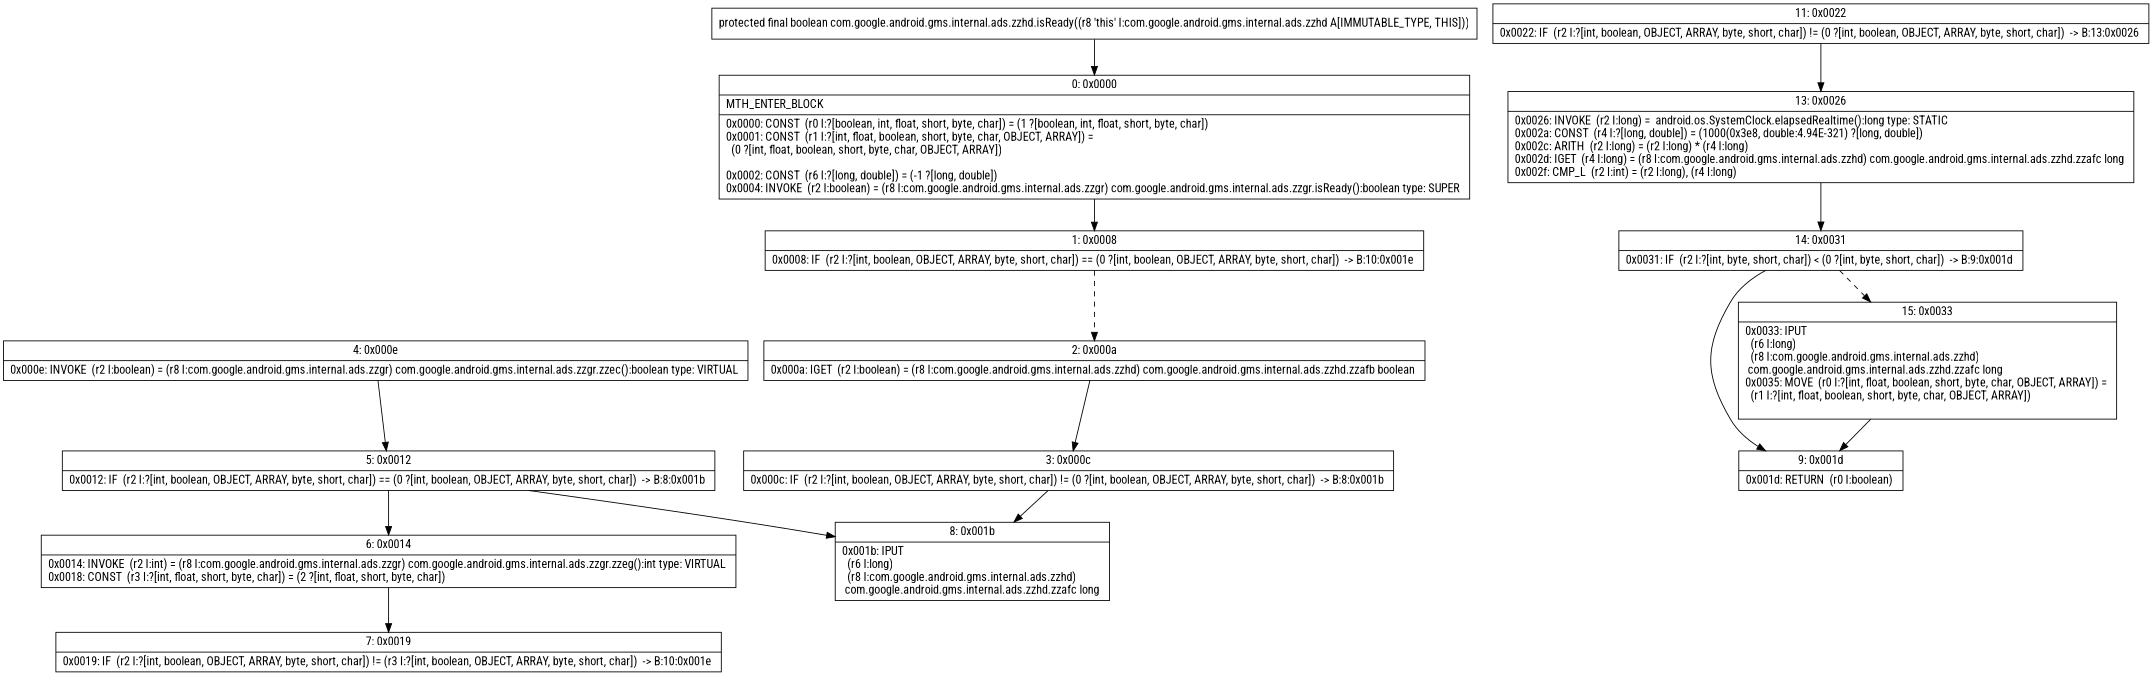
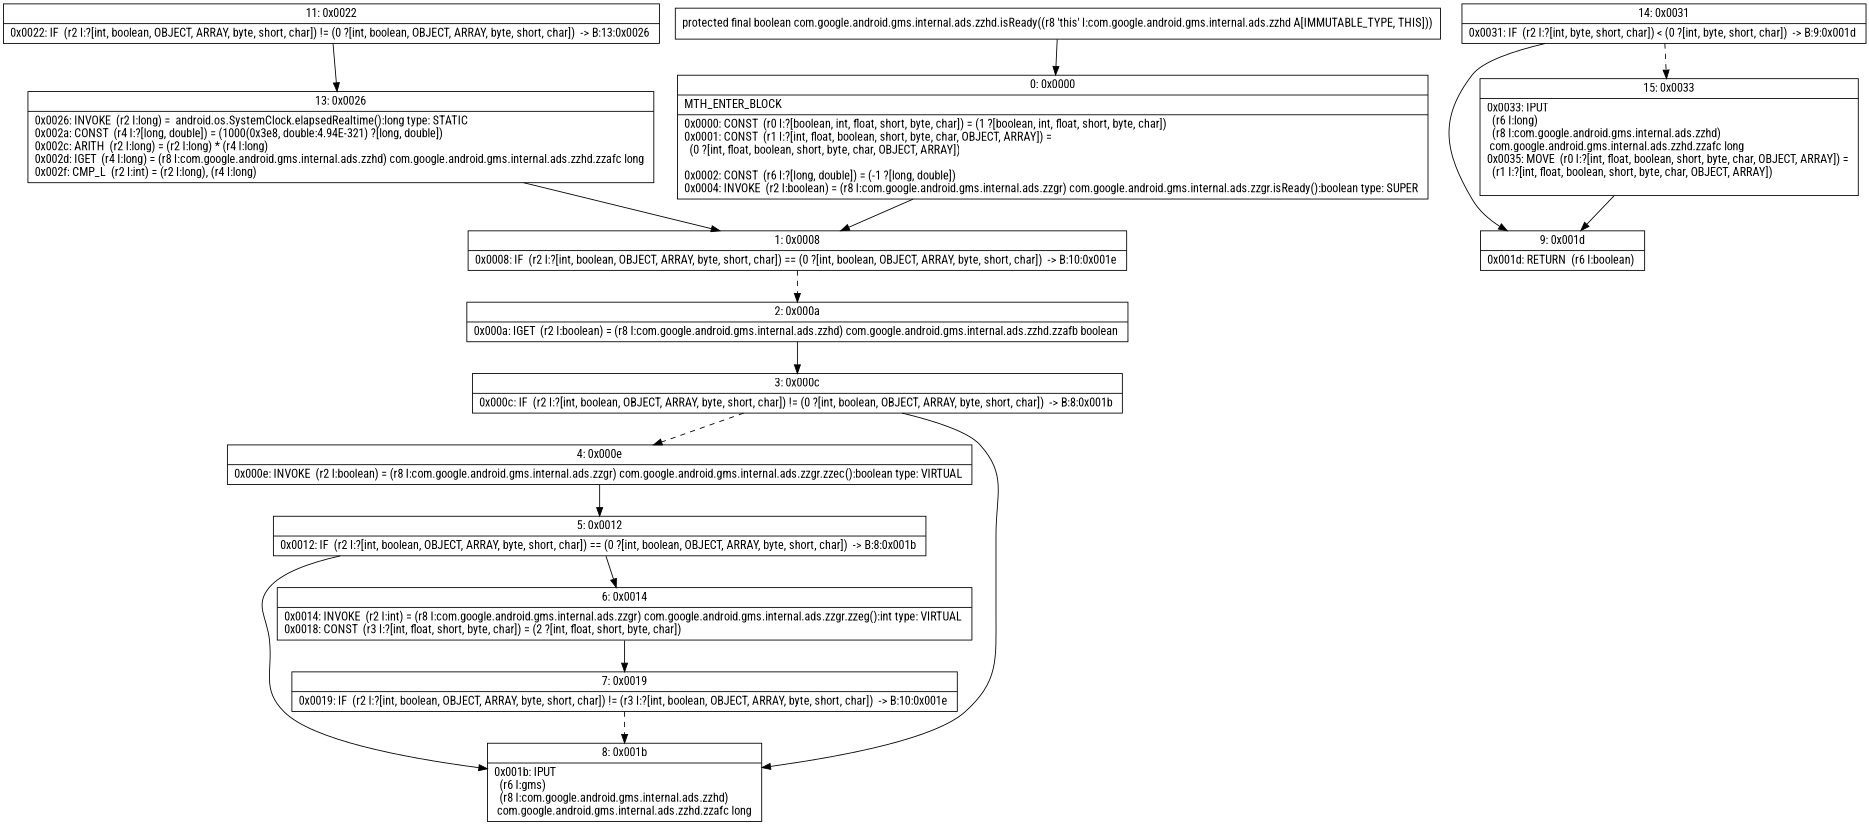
  digraph {
    fontname="Roboto Condensed"
    node [fontname="Roboto Condensed" shape=record]
    edge [fontname="Roboto Condensed"]
    n1 [label="{0\:\ 0x0000|MTH_ENTER_BLOCK\l|0x0000: CONST  (r0 I:?[boolean, int, float, short, byte, char]) = (1 ?[boolean, int, float, short, byte, char]) \l0x0001: CONST  (r1 I:?[int, float, boolean, short, byte, char, OBJECT, ARRAY]) = \l  (0 ?[int, float, boolean, short, byte, char, OBJECT, ARRAY])\l \l0x0002: CONST  (r6 I:?[long, double]) = (\-1 ?[long, double]) \l0x0004: INVOKE  (r2 I:boolean) = (r8 I:com.google.android.gms.internal.ads.zzgr) com.google.android.gms.internal.ads.zzgr.isReady():boolean type: SUPER \l}"]
    n2 [label="{1\:\ 0x0008|0x0008: IF  (r2 I:?[int, boolean, OBJECT, ARRAY, byte, short, char]) == (0 ?[int, boolean, OBJECT, ARRAY, byte, short, char])  \-\> B:10:0x001e \l}"]
    n3 [label="{2\:\ 0x000a|0x000a: IGET  (r2 I:boolean) = (r8 I:com.google.android.gms.internal.ads.zzhd) com.google.android.gms.internal.ads.zzhd.zzafb boolean \l}"]
    n4 [label="{3\:\ 0x000c|0x000c: IF  (r2 I:?[int, boolean, OBJECT, ARRAY, byte, short, char]) != (0 ?[int, boolean, OBJECT, ARRAY, byte, short, char])  \-\> B:8:0x001b \l}"]
    n5 [label="{4\:\ 0x000e|0x000e: INVOKE  (r2 I:boolean) = (r8 I:com.google.android.gms.internal.ads.zzgr) com.google.android.gms.internal.ads.zzgr.zzec():boolean type: VIRTUAL \l}"]
-   n6 [label="{8\:\ 0x001b|0x001b: IPUT  \l  (r6 I:long)\l  (r8 I:com.google.android.gms.internal.ads.zzhd)\l com.google.android.gms.internal.ads.zzhd.zzafc long \l}"]
+   n6 [label="{8\:\ 0x001b|0x001b: IPUT  \l  (r6 I:gms)\l  (r8 I:com.google.android.gms.internal.ads.zzhd)\l com.google.android.gms.internal.ads.zzhd.zzafc long \l}"]
    n7 [label="{5\:\ 0x0012|0x0012: IF  (r2 I:?[int, boolean, OBJECT, ARRAY, byte, short, char]) == (0 ?[int, boolean, OBJECT, ARRAY, byte, short, char])  \-\> B:8:0x001b \l}"]
    n8 [label="{6\:\ 0x0014|0x0014: INVOKE  (r2 I:int) = (r8 I:com.google.android.gms.internal.ads.zzgr) com.google.android.gms.internal.ads.zzgr.zzeg():int type: VIRTUAL \l0x0018: CONST  (r3 I:?[int, float, short, byte, char]) = (2 ?[int, float, short, byte, char]) \l}"]
    n9 [label="{7\:\ 0x0019|0x0019: IF  (r2 I:?[int, boolean, OBJECT, ARRAY, byte, short, char]) != (r3 I:?[int, boolean, OBJECT, ARRAY, byte, short, char])  \-\> B:10:0x001e \l}"]
-   n10 [label="{9\:\ 0x001d|0x001d: RETURN  (r0 I:boolean) \l}"]
+   n10 [label="{9\:\ 0x001d|0x001d: RETURN  (r6 I:boolean) \l}"]
    n11 [label="{11\:\ 0x0022|0x0022: IF  (r2 I:?[int, boolean, OBJECT, ARRAY, byte, short, char]) != (0 ?[int, boolean, OBJECT, ARRAY, byte, short, char])  \-\> B:13:0x0026 \l}"]
    n12 [label="{13\:\ 0x0026|0x0026: INVOKE  (r2 I:long) =  android.os.SystemClock.elapsedRealtime():long type: STATIC \l0x002a: CONST  (r4 I:?[long, double]) = (1000(0x3e8, double:4.94E\-321) ?[long, double]) \l0x002c: ARITH  (r2 I:long) = (r2 I:long) * (r4 I:long) \l0x002d: IGET  (r4 I:long) = (r8 I:com.google.android.gms.internal.ads.zzhd) com.google.android.gms.internal.ads.zzhd.zzafc long \l0x002f: CMP_L  (r2 I:int) = (r2 I:long), (r4 I:long) \l}"]
    n13 [label="{14\:\ 0x0031|0x0031: IF  (r2 I:?[int, byte, short, char]) \< (0 ?[int, byte, short, char])  \-\> B:9:0x001d \l}"]
    n14 [label="{15\:\ 0x0033|0x0033: IPUT  \l  (r6 I:long)\l  (r8 I:com.google.android.gms.internal.ads.zzhd)\l com.google.android.gms.internal.ads.zzhd.zzafc long \l0x0035: MOVE  (r0 I:?[int, float, boolean, short, byte, char, OBJECT, ARRAY]) = \l  (r1 I:?[int, float, boolean, short, byte, char, OBJECT, ARRAY])\l \l}"]
    n15 [label="{protected final boolean com.google.android.gms.internal.ads.zzhd.isReady((r8 'this' I:com.google.android.gms.internal.ads.zzhd A[IMMUTABLE_TYPE, THIS])) }"]
    n1 -> n2
    n2 -> n3 [style=dashed]
    n3 -> n4
+   n4 -> n5 [style=dashed]
    n4 -> n6
    n5 -> n7
    n7 -> n6
    n7 -> n8 [style=solid]
    n8 -> n9
+   n9 -> n6 [style=dashed]
    n11 -> n12
-   n12 -> n13
+   n12 -> n2
    n13 -> n10
    n13 -> n14 [style=dashed]
    n14 -> n10
    n15 -> n1
  }
